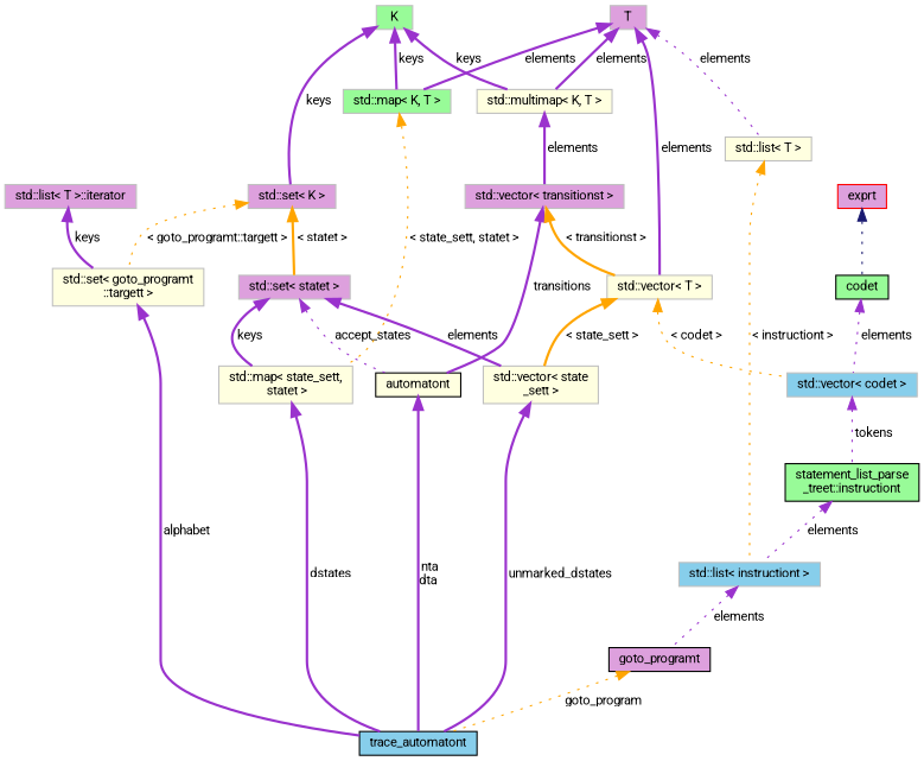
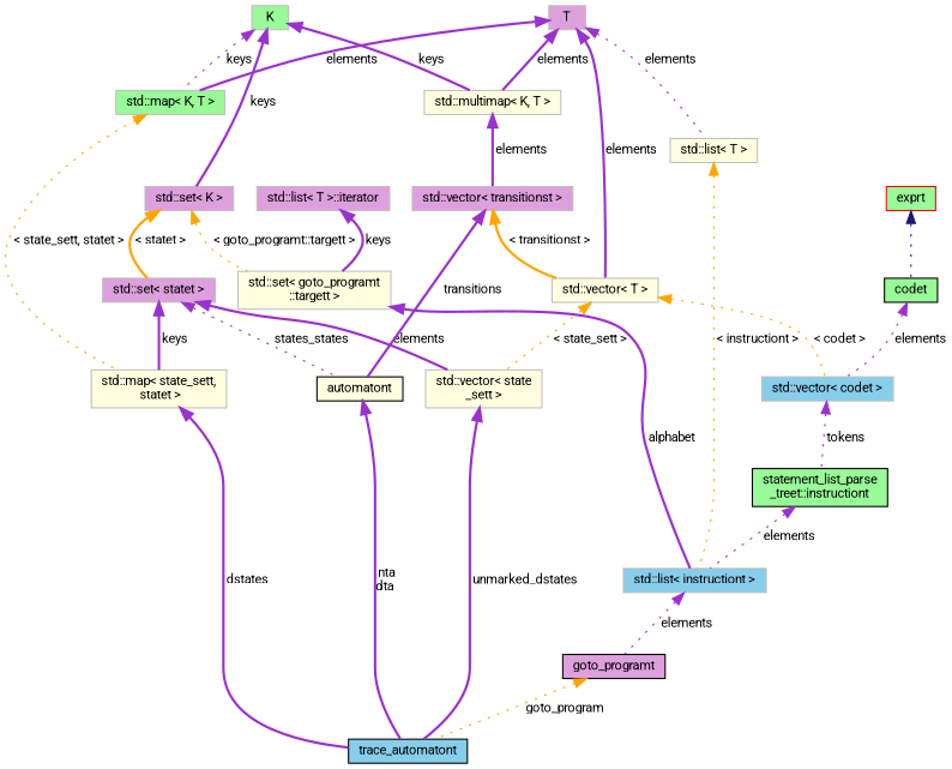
  digraph {
    fontname=Roboto
    rankdir=TB
    node [color=grey75 fillcolor=lightyellow fontname=Roboto fontsize=10 shape=record style=filled]
    edge [color=darkorchid3 dir=back fontname=Roboto fontsize=10 labelfontname=Helvetica labelfontsize=10 style=bold]
    n1 [color=black fillcolor=skyblue fontcolor=black height=0.2 label=trace_automatont width=0.4]
    n2 [height=0.2 label="std::set\< goto_programt\l::targett \>" width=0.4]
    n3 [fillcolor=plum height=0.2 label="std::list\< T \>::iterator" width=0.4]
    n4 [fillcolor=plum height=0.2 label="std::set\< K \>" width=0.4]
    n5 [fillcolor=plum height=0.2 label="std::set\< statet \>" width=0.4]
    n6 [height=0.2 label="std::vector\< state\l_sett \>" width=0.4]
    n7 [height=0.2 label="std::map\< state_sett,\l statet \>" width=0.4]
    n8 [color=black height=0.2 label=automatont width=0.4]
    n9 [fillcolor=palegreen height=0.2 label=K width=0.4]
    n10 [fillcolor=palegreen height=0.2 label="std::map\< K, T \>" width=0.4]
    n11 [height=0.2 label="std::multimap\< K, T \>" width=0.4]
    n12 [fillcolor=plum height=0.2 label="std::vector\< transitionst \>" width=0.4]
    n13 [height=0.2 label="std::vector\< T \>" width=0.4]
    n14 [fillcolor=skyblue height=0.2 label="std::vector\< codet \>" width=0.4]
    n15 [color=black fillcolor=palegreen height=0.2 label="statement_list_parse\l_treet::instructiont" width=0.4]
    n16 [fillcolor=plum height=0.2 label=T width=0.4]
    n17 [height=0.2 label="std::list\< T \>" width=0.4]
    n18 [fillcolor=skyblue height=0.2 label="std::list\< instructiont \>" width=0.4]
    n19 [color=black fillcolor=plum height=0.2 label=goto_programt width=0.4]
    n20 [color=black fillcolor=palegreen height=0.2 label=codet width=0.4]
-   n21 [color=red fillcolor=plum height=0.2 label=exprt width=0.4]
-   n2 -> n1 [label=" alphabet"]
+   n21 [color=red fillcolor=palegreen height=0.2 label=exprt width=0.4]
+   n2 -> n18 [label=" alphabet"]
    n3 -> n2 [label=" keys"]
    n4 -> n2 [color=orange label=" \< goto_programt::targett \>" style=dotted]
    n4 -> n5 [color=orange label=" \< statet \>"]
    n5 -> n6 [label=" elements"]
    n5 -> n7 [label=" keys"]
-   n5 -> n8 [label=" accept_states" style=dotted]
+   n5 -> n8 [label=" states_states" style=dotted]
    n6 -> n1 [label=" unmarked_dstates"]
    n7 -> n1 [label=" dstates"]
    n8 -> n1 [label=" nta\ndta"]
    n9 -> n4 [label=" keys"]
-   n9 -> n10 [label=" keys"]
+   n9 -> n10 [label=" keys" style=dotted]
    n9 -> n11 [label=" keys"]
    n10 -> n7 [color=orange label=" \< state_sett, statet \>" style=dotted]
    n11 -> n12 [label=" elements"]
    n12 -> n8 [label=" transitions"]
    n12 -> n13 [color=orange label=" \< transitionst \>"]
-   n13 -> n6 [color=orange label=" \< state_sett \>"]
+   n13 -> n6 [color=orange label=" \< state_sett \>" style=dotted]
    n13 -> n14 [color=orange label=" \< codet \>" style=dotted]
    n14 -> n15 [label=" tokens" style=dotted]
    n15 -> n18 [label=" elements" style=dotted]
    n16 -> n10 [label=" elements"]
    n16 -> n11 [label=" elements"]
    n16 -> n13 [label=" elements"]
    n16 -> n17 [label=" elements" style=dotted]
    n17 -> n18 [color=orange label=" \< instructiont \>" style=dotted]
    n18 -> n19 [label=" elements" style=dotted]
    n19 -> n1 [color=orange label=" goto_program" style=dotted]
    n20 -> n14 [label=" elements" style=dotted]
    n21 -> n20 [color=midnightblue style=dotted]
  }
